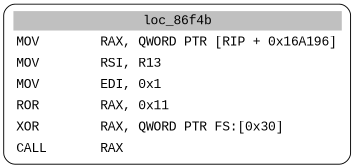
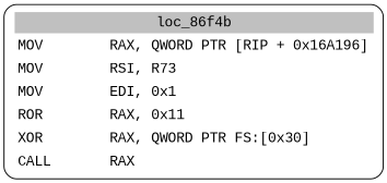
  digraph {
-   n1 [fontname="Courier New" label=<<table border="0" cellborder="0" cellpadding="3"><tr><td align="center" colspan="2" bgcolor="grey">loc_86f4b</td></tr><tr><td align="left">MOV        RAX, QWORD PTR [RIP + 0x16A196]</td></tr><tr><td align="left">MOV        RSI, R13</td></tr><tr><td align="left">MOV        EDI, 0x1</td></tr><tr><td align="left">ROR        RAX, 0x11</td></tr><tr><td align="left">XOR        RAX, QWORD PTR FS:[0x30]</td></tr><tr><td align="left">CALL       RAX</td></tr></table>> shape=Mrecord]
+   n1 [fontname="Courier New" label=<<table border="0" cellborder="0" cellpadding="3"><tr><td align="center" colspan="2" bgcolor="grey">loc_86f4b</td></tr><tr><td align="left">MOV        RAX, QWORD PTR [RIP + 0x16A196]</td></tr><tr><td align="left">MOV        RSI, R73</td></tr><tr><td align="left">MOV        EDI, 0x1</td></tr><tr><td align="left">ROR        RAX, 0x11</td></tr><tr><td align="left">XOR        RAX, QWORD PTR FS:[0x30]</td></tr><tr><td align="left">CALL       RAX</td></tr></table>> shape=Mrecord]
  }
